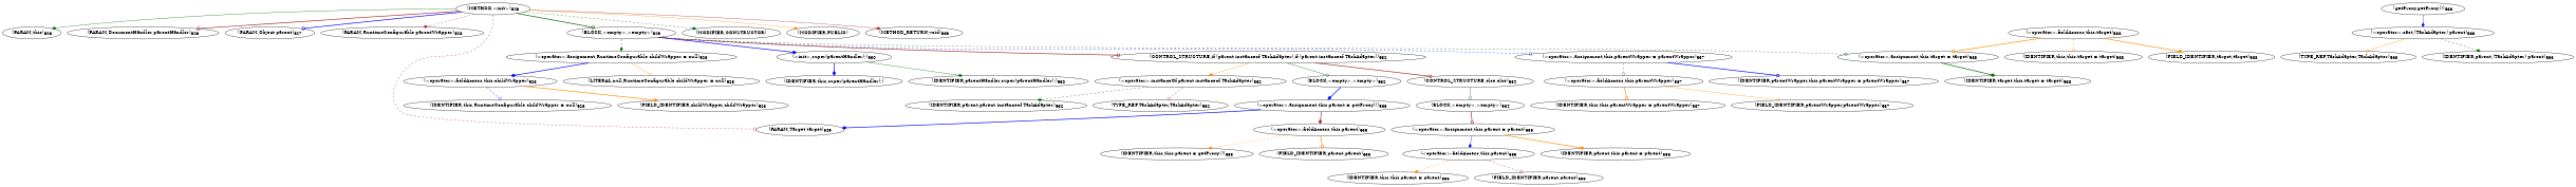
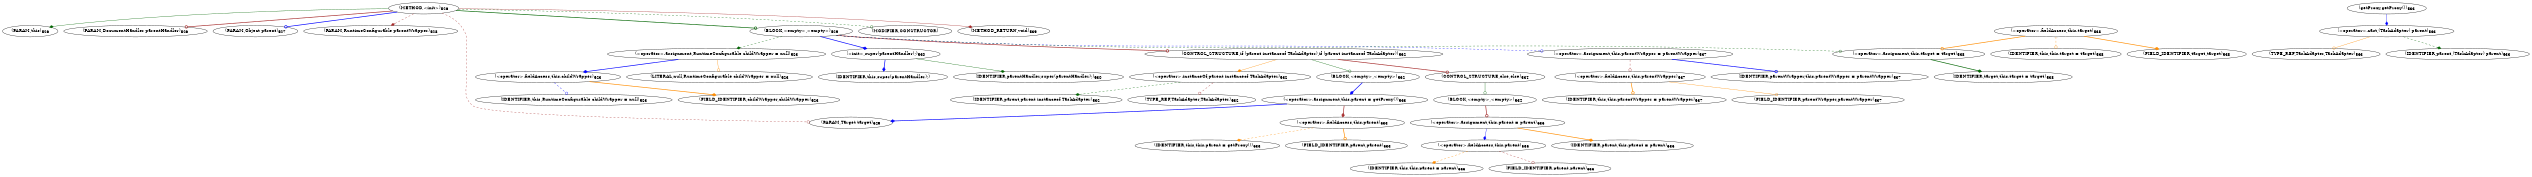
  digraph {
    edge [arrowhead=odot color=darkorange style=bold]
    n1 [label=<(METHOD,&lt;init&gt;)<SUB>526</SUB>>]
    n2 [label=<(PARAM,this)<SUB>526</SUB>>]
    n3 [label=<(PARAM,DocumentHandler parentHandler)<SUB>526</SUB>>]
    n4 [label=<(PARAM,Object parent)<SUB>527</SUB>>]
    n5 [label=<(PARAM,RuntimeConfigurable parentWrapper)<SUB>528</SUB>>]
    n6 [label=<(PARAM,Target target)<SUB>529</SUB>>]
    n7 [label=<(BLOCK,&lt;empty&gt;,&lt;empty&gt;)<SUB>529</SUB>>]
    n8 [label=<(MODIFIER,CONSTRUCTOR)>]
-   n9 [label=<(MODIFIER,PUBLIC)>]
    n10 [label=<(METHOD_RETURN,void)<SUB>539</SUB>>]
    n11 [label=<(&lt;operator&gt;.assignment,RuntimeConfigurable childWrapper = null)<SUB>523</SUB>>]
    n12 [label=<(&lt;init&gt;,super(parentHandler);)<SUB>530</SUB>>]
    n13 [label=<(CONTROL_STRUCTURE,if (parent instanceof TaskAdapter),if (parent instanceof TaskAdapter))<SUB>532</SUB>>]
    n14 [label=<(&lt;operator&gt;.assignment,this.parentWrapper = parentWrapper)<SUB>537</SUB>>]
    n15 [label=<(&lt;operator&gt;.assignment,this.target = target)<SUB>538</SUB>>]
    n16 [label=<(&lt;operator&gt;.fieldAccess,this.childWrapper)<SUB>523</SUB>>]
    n17 [label=<(LITERAL,null,RuntimeConfigurable childWrapper = null)<SUB>523</SUB>>]
    n18 [label=<(IDENTIFIER,this,super(parentHandler);)>]
    n19 [label=<(IDENTIFIER,parentHandler,super(parentHandler);)<SUB>530</SUB>>]
    n20 [label=<(&lt;operator&gt;.instanceOf,parent instanceof TaskAdapter)<SUB>532</SUB>>]
    n21 [label=<(BLOCK,&lt;empty&gt;,&lt;empty&gt;)<SUB>532</SUB>>]
    n22 [label=<(CONTROL_STRUCTURE,else,else)<SUB>534</SUB>>]
    n23 [label=<(&lt;operator&gt;.fieldAccess,this.parentWrapper)<SUB>537</SUB>>]
    n24 [label=<(IDENTIFIER,parentWrapper,this.parentWrapper = parentWrapper)<SUB>537</SUB>>]
    n25 [label=<(IDENTIFIER,target,this.target = target)<SUB>538</SUB>>]
    n26 [label=<(IDENTIFIER,this,RuntimeConfigurable childWrapper = null)<SUB>523</SUB>>]
    n27 [label=<(FIELD_IDENTIFIER,childWrapper,childWrapper)<SUB>523</SUB>>]
    n28 [label=<(IDENTIFIER,parent,parent instanceof TaskAdapter)<SUB>532</SUB>>]
    n29 [label=<(TYPE_REF,TaskAdapter,TaskAdapter)<SUB>532</SUB>>]
    n30 [label=<(&lt;operator&gt;.assignment,this.parent = getProxy())<SUB>533</SUB>>]
    n31 [label=<(BLOCK,&lt;empty&gt;,&lt;empty&gt;)<SUB>534</SUB>>]
    n32 [label=<(&lt;operator&gt;.fieldAccess,this.parent)<SUB>533</SUB>>]
    n33 [label=<(IDENTIFIER,this,this.parent = getProxy())<SUB>533</SUB>>]
    n34 [label=<(FIELD_IDENTIFIER,parent,parent)<SUB>533</SUB>>]
    n35 [label=<(getProxy,getProxy())<SUB>533</SUB>>]
    n36 [label=<(&lt;operator&gt;.cast,(TaskAdapter) parent)<SUB>533</SUB>>]
    n37 [label=<(TYPE_REF,TaskAdapter,TaskAdapter)<SUB>533</SUB>>]
    n38 [label=<(IDENTIFIER,parent,(TaskAdapter) parent)<SUB>533</SUB>>]
    n39 [label=<(&lt;operator&gt;.assignment,this.parent = parent)<SUB>535</SUB>>]
    n40 [label=<(&lt;operator&gt;.fieldAccess,this.parent)<SUB>535</SUB>>]
    n41 [label=<(IDENTIFIER,parent,this.parent = parent)<SUB>535</SUB>>]
    n42 [label=<(IDENTIFIER,this,this.parent = parent)<SUB>535</SUB>>]
    n43 [label=<(FIELD_IDENTIFIER,parent,parent)<SUB>535</SUB>>]
    n44 [label=<(IDENTIFIER,this,this.parentWrapper = parentWrapper)<SUB>537</SUB>>]
    n45 [label=<(FIELD_IDENTIFIER,parentWrapper,parentWrapper)<SUB>537</SUB>>]
    n46 [label=<(&lt;operator&gt;.fieldAccess,this.target)<SUB>538</SUB>>]
    n47 [label=<(IDENTIFIER,this,this.target = target)<SUB>538</SUB>>]
    n48 [label=<(FIELD_IDENTIFIER,target,target)<SUB>538</SUB>>]
    n1 -> n2 [arrowhead=diamond color=darkgreen style=solid]
    n1 -> n3 [color=brown]
    n1 -> n4 [color=blue]
    n1 -> n5 [arrowhead=diamond color=brown style=dashed]
    n1 -> n6 [color=brown style=dashed]
    n1 -> n7 [color=darkgreen]
-   n1 -> n8 [arrowhead=diamond color=darkgreen style=dashed]
-   n1 -> n9 [arrowhead=diamond style=solid]
+   n1 -> n8 [color=darkgreen style=dashed]
    n1 -> n10 [arrowhead=diamond color=brown style=solid]
    n7 -> n11 [arrowhead=diamond color=darkgreen style=dashed]
    n7 -> n12 [arrowhead=diamond color=blue]
    n7 -> n13 [color=brown]
    n7 -> n14 [color=blue style=dashed]
    n7 -> n15 [color=darkgreen style=dashed]
    n11 -> n16 [arrowhead=diamond color=blue]
    n11 -> n17 [style=solid]
    n12 -> n18 [arrowhead=diamond color=blue]
    n12 -> n19 [arrowhead=diamond color=darkgreen style=solid]
    n13 -> n20 [arrowhead=diamond style=solid]
    n13 -> n21 [color=darkgreen style=solid]
    n13 -> n22 [color=brown]
    n14 -> n23 [color=brown style=dashed]
    n14 -> n24 [color=blue]
    n15 -> n25 [arrowhead=diamond color=darkgreen]
    n16 -> n26 [color=blue style=dashed]
    n16 -> n27 [arrowhead=diamond]
    n20 -> n28 [arrowhead=diamond color=darkgreen style=dashed]
    n20 -> n29 [color=brown style=dashed]
    n21 -> n30 [arrowhead=diamond color=blue]
    n22 -> n31 [color=darkgreen style=solid]
    n23 -> n44
    n23 -> n45 [style=solid]
    n30 -> n6 [arrowhead=diamond color=blue]
    n30 -> n32 [arrowhead=diamond color=brown]
    n31 -> n39 [color=brown]
    n32 -> n33 [arrowhead=diamond style=dashed]
    n32 -> n34
    n35 -> n36 [arrowhead=diamond color=blue style=solid]
    n36 -> n37 [style=solid]
    n36 -> n38 [arrowhead=diamond color=darkgreen style=dashed]
    n39 -> n40 [arrowhead=diamond color=blue style=solid]
    n39 -> n41 [arrowhead=diamond]
    n40 -> n42 [arrowhead=diamond style=dashed]
    n40 -> n43 [color=brown style=dashed]
    n46 -> n15
    n46 -> n47 [style=dashed]
    n46 -> n48 [arrowhead=diamond]
  }
